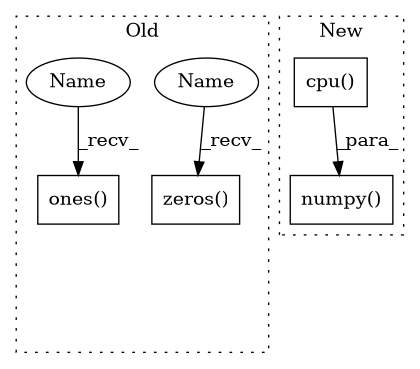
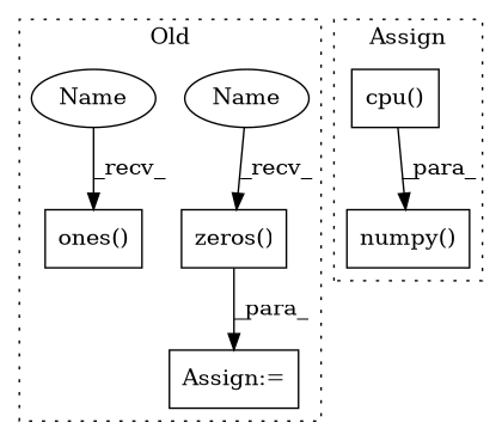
  digraph {
    node [a=75 l=5 s=2392 shape=box]
    n1 [l="11,1" label="ones()" s="2258,2287"]
    n2 [l="12,1" label="zeros()" s="2177,2212"]
+   n3 [a=68 l=3 label="Assign:=" s=2174]
    n4 [a=87 label=Name s=2177 shape=ellipse]
    n5 [a=87 label=Name s=2258 shape=ellipse]
    n6 [l=29 label="numpy()"]
    n7 [l=21 label="cpu()"]
    subgraph cluster_1 {
      label=Old
      style=dotted
      n1
      n2
+     n3
      n4
      n5
    }
    subgraph cluster_2 {
-     label=New
+     label=Assign
      style=dotted
      n6
      n7
    }
+   n2 -> n3 [label=_para_]
    n4 -> n2 [label=_recv_]
    n5 -> n1 [label=_recv_]
    n7 -> n6 [label=_para_]
  }
